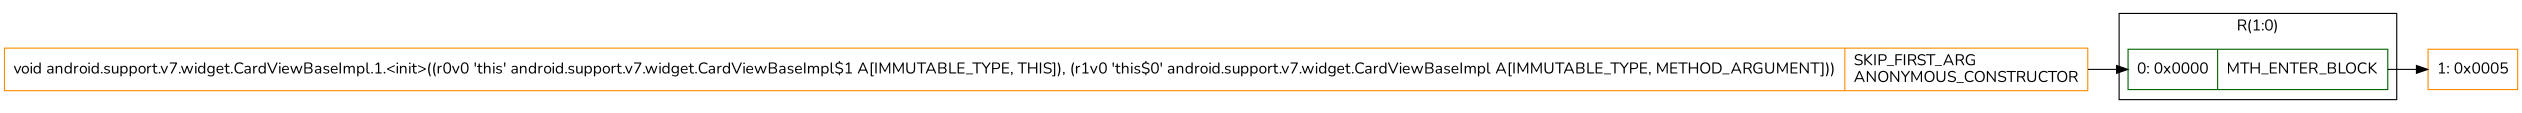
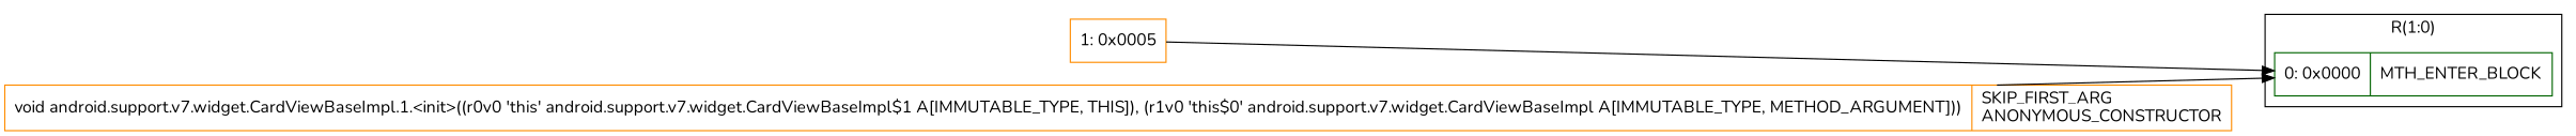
  digraph {
    rankdir=LR
    fontname=Nunito
    node [color=darkorange shape=record fontname=Nunito]
    edge [fontname=Nunito]
    n1 [color=darkgreen label="{0\:\ 0x0000|MTH_ENTER_BLOCK\l}"]
    n2 [label="{1\:\ 0x0005}"]
    n3 [label="{void android.support.v7.widget.CardViewBaseImpl.1.\<init\>((r0v0 'this' android.support.v7.widget.CardViewBaseImpl$1 A[IMMUTABLE_TYPE, THIS]), (r1v0 'this$0' android.support.v7.widget.CardViewBaseImpl A[IMMUTABLE_TYPE, METHOD_ARGUMENT]))  | SKIP_FIRST_ARG\lANONYMOUS_CONSTRUCTOR\l}"]
    subgraph cluster_1 {
      label="R(1:0)"
      n1
    }
-   n1 -> n2
+   n2 -> n1
    n3 -> n1
  }
